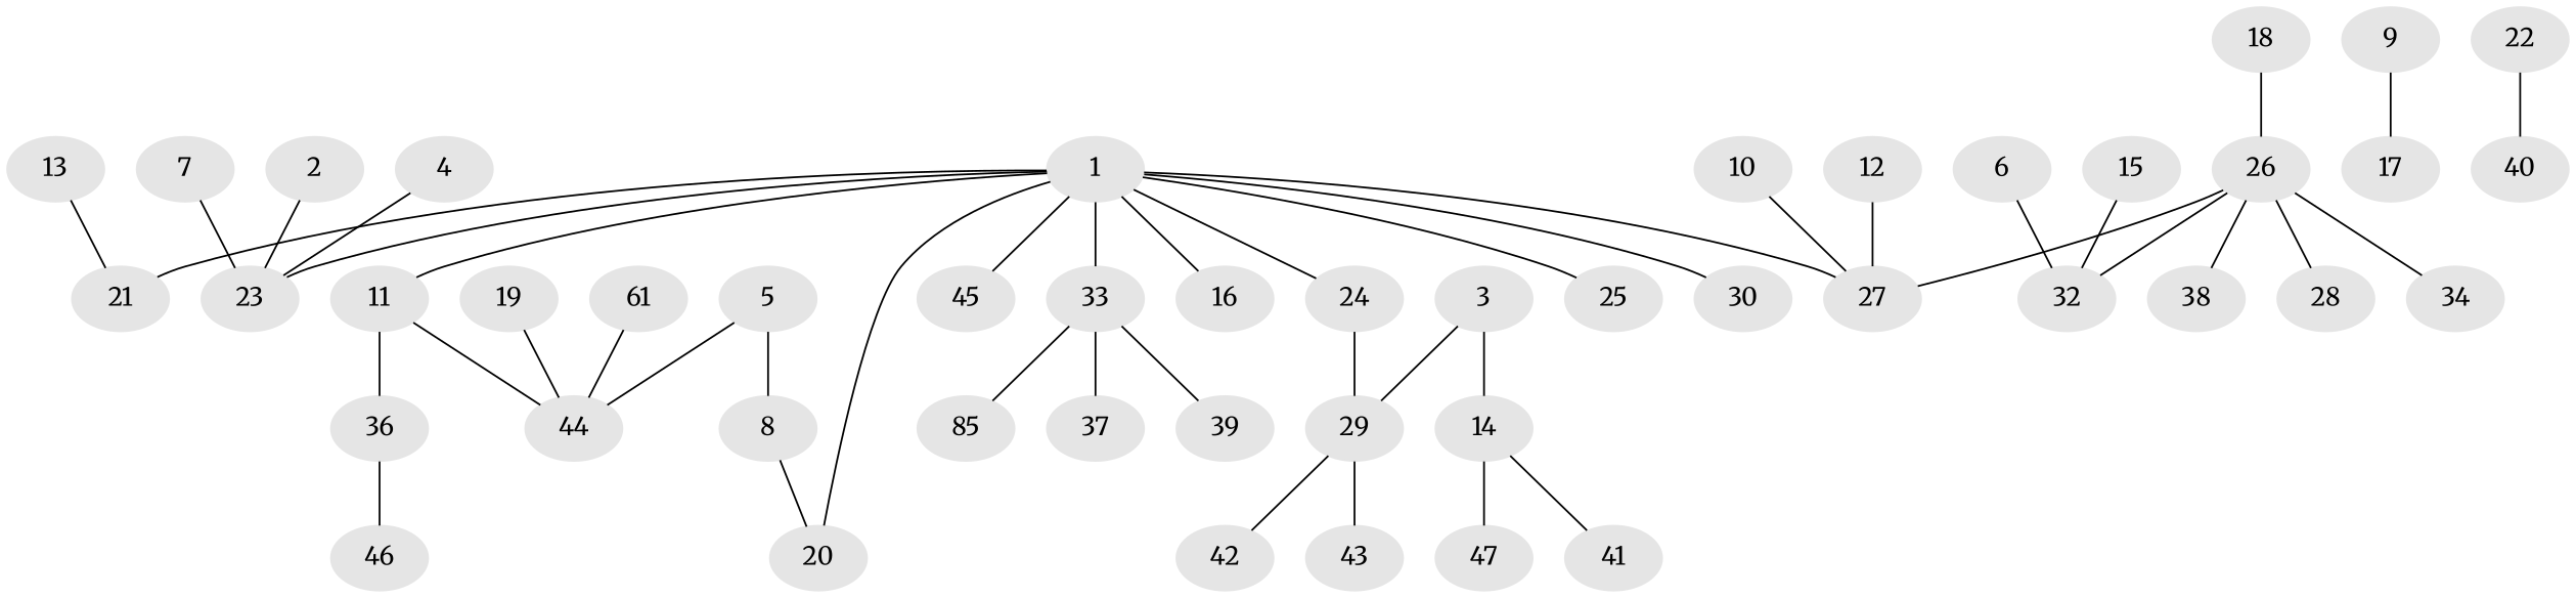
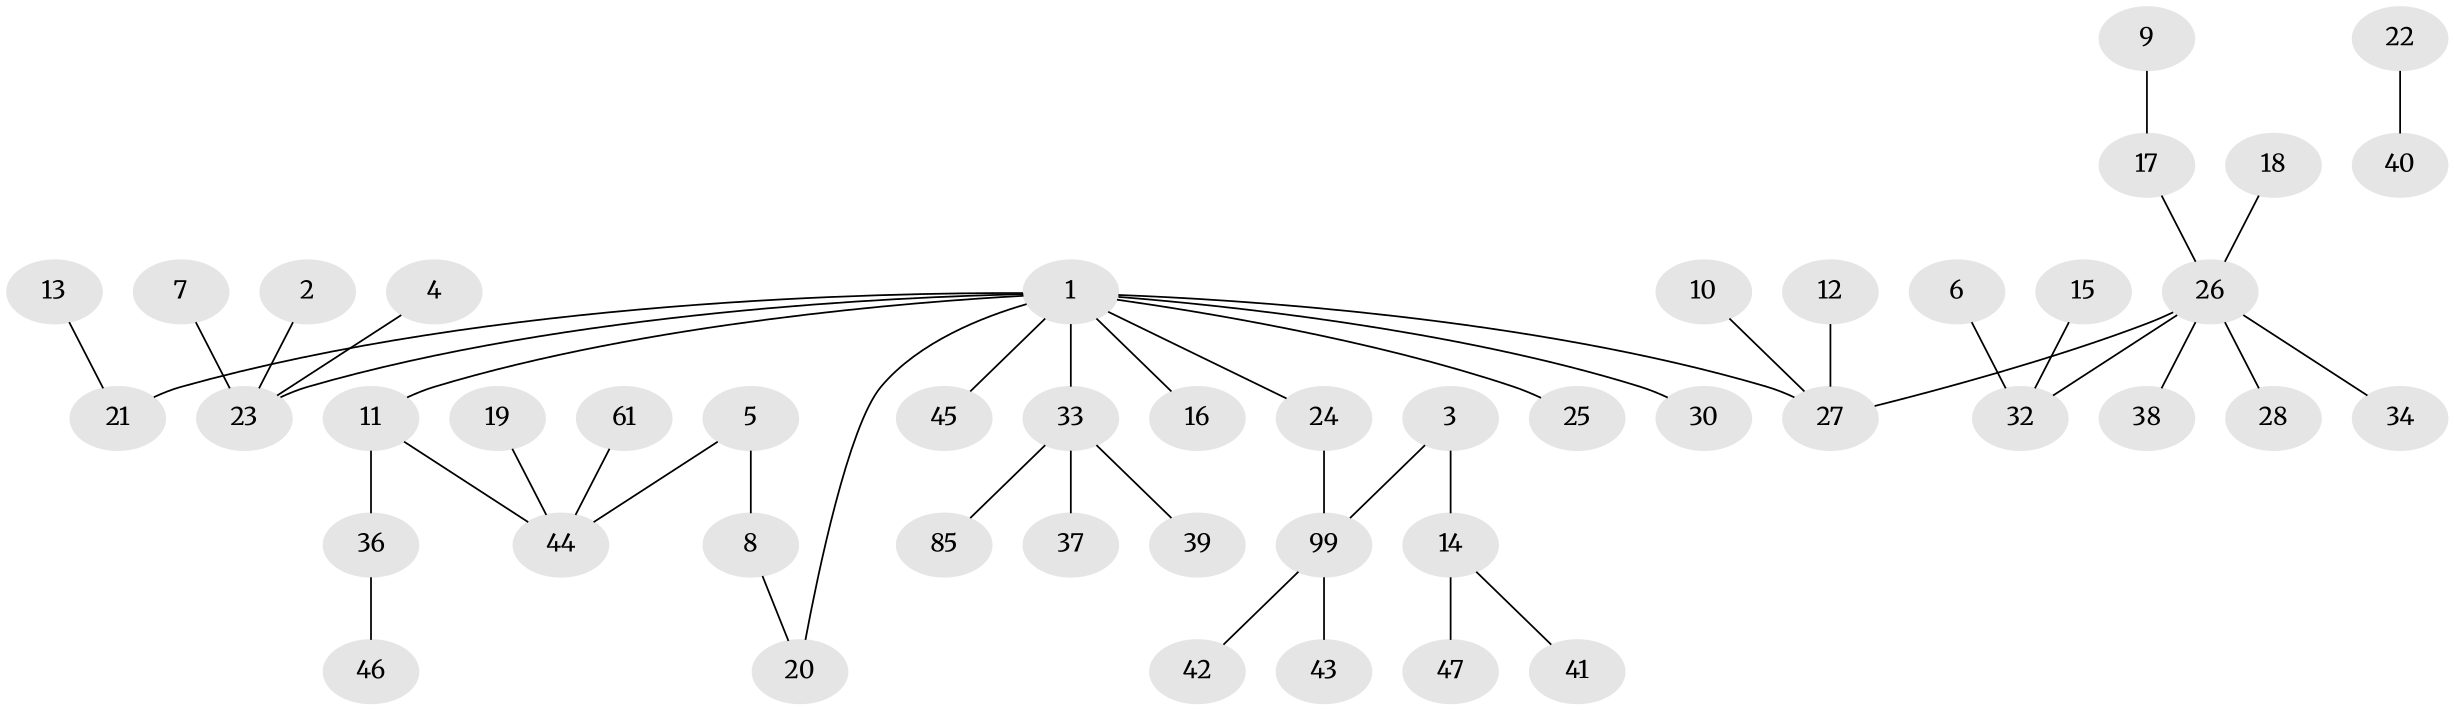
  graph {
    fontname=Merriweather
    node [color=gray90 fontname=Merriweather style=filled]
    edge [fontname=Merriweather weight=1.0]
    1
    11
    16
    20
    21
    23
    24
    25
    27
    30
    33
    45
    44
    36
    14
    41
    47
-   29
+   29 [label=99]
    n19 [label=85]
    37
    39
    2
    3
    42
    43
    4
    5
    8
    6
    32
    7
    9
    17
    26
    10
    46
    12
    13
    15
    28
    34
    38
    18
    19
    22
    40
    n47 [label=61]
    1 -- 11
    1 -- 16
    1 -- 20
    1 -- 21
    1 -- 23
    1 -- 24
    1 -- 25
    1 -- 27
    1 -- 30
    1 -- 33
    1 -- 45
    11 -- 44
    11 -- 36
    24 -- 29
    33 -- n19
    33 -- 37
    33 -- 39
    36 -- 46
    14 -- 41
    14 -- 47
    29 -- 42
    29 -- 43
    2 -- 23
    3 -- 14
    3 -- 29
    4 -- 23
    5 -- 44
    5 -- 8
    8 -- 20
    6 -- 32
    7 -- 23
    9 -- 17
+   17 -- 26
    26 -- 27
    26 -- 32
    26 -- 28
    26 -- 34
    26 -- 38
    10 -- 27
    12 -- 27
    13 -- 21
    15 -- 32
    18 -- 26
    19 -- 44
    22 -- 40
    n47 -- 44
  }
